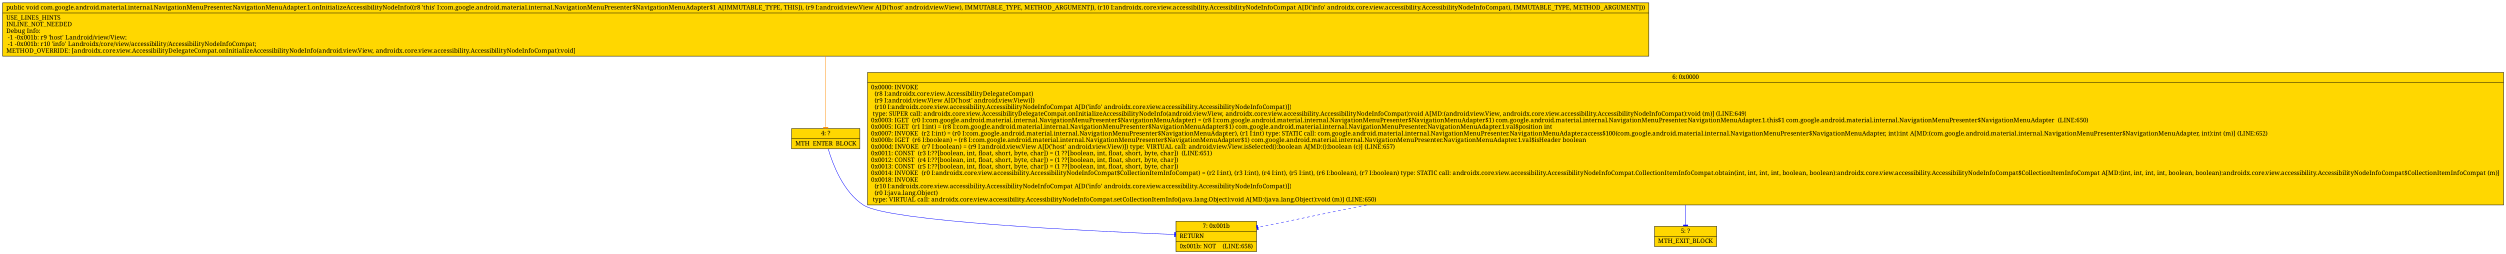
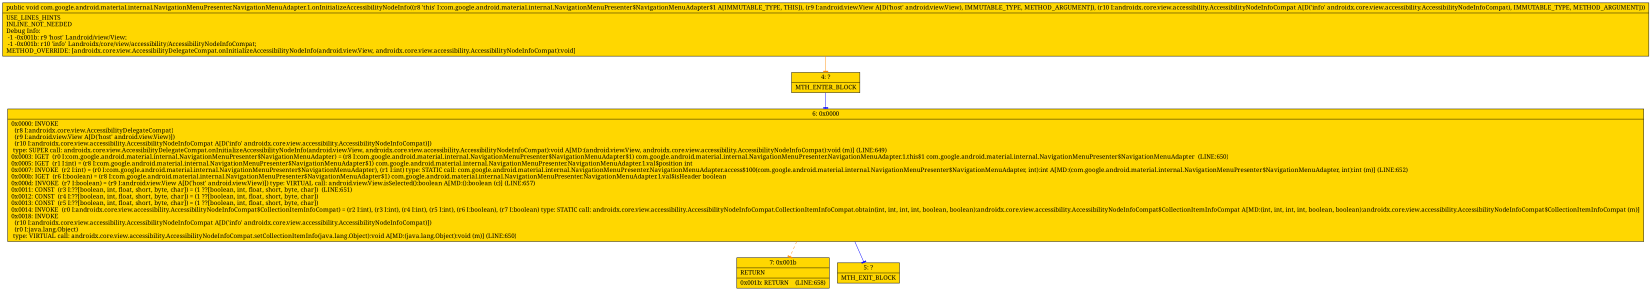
  digraph {
    fontname="Noto Serif"
    node [fillcolor=gold fontname="Noto Serif" shape=record style=filled]
    edge [arrowhead=tee color=blue fontname="Noto Serif" style=solid]
    n1 [label="{4\:\ ?|MTH_ENTER_BLOCK\l}"]
    n2 [label="{6\:\ 0x0000|0x0000: INVOKE  \l  (r8 I:androidx.core.view.AccessibilityDelegateCompat)\l  (r9 I:android.view.View A[D('host' android.view.View)])\l  (r10 I:androidx.core.view.accessibility.AccessibilityNodeInfoCompat A[D('info' androidx.core.view.accessibility.AccessibilityNodeInfoCompat)])\l type: SUPER call: androidx.core.view.AccessibilityDelegateCompat.onInitializeAccessibilityNodeInfo(android.view.View, androidx.core.view.accessibility.AccessibilityNodeInfoCompat):void A[MD:(android.view.View, androidx.core.view.accessibility.AccessibilityNodeInfoCompat):void (m)] (LINE:649)\l0x0003: IGET  (r0 I:com.google.android.material.internal.NavigationMenuPresenter$NavigationMenuAdapter) = (r8 I:com.google.android.material.internal.NavigationMenuPresenter$NavigationMenuAdapter$1) com.google.android.material.internal.NavigationMenuPresenter.NavigationMenuAdapter.1.this$1 com.google.android.material.internal.NavigationMenuPresenter$NavigationMenuAdapter  (LINE:650)\l0x0005: IGET  (r1 I:int) = (r8 I:com.google.android.material.internal.NavigationMenuPresenter$NavigationMenuAdapter$1) com.google.android.material.internal.NavigationMenuPresenter.NavigationMenuAdapter.1.val$position int \l0x0007: INVOKE  (r2 I:int) = (r0 I:com.google.android.material.internal.NavigationMenuPresenter$NavigationMenuAdapter), (r1 I:int) type: STATIC call: com.google.android.material.internal.NavigationMenuPresenter.NavigationMenuAdapter.access$100(com.google.android.material.internal.NavigationMenuPresenter$NavigationMenuAdapter, int):int A[MD:(com.google.android.material.internal.NavigationMenuPresenter$NavigationMenuAdapter, int):int (m)] (LINE:652)\l0x000b: IGET  (r6 I:boolean) = (r8 I:com.google.android.material.internal.NavigationMenuPresenter$NavigationMenuAdapter$1) com.google.android.material.internal.NavigationMenuPresenter.NavigationMenuAdapter.1.val$isHeader boolean \l0x000d: INVOKE  (r7 I:boolean) = (r9 I:android.view.View A[D('host' android.view.View)]) type: VIRTUAL call: android.view.View.isSelected():boolean A[MD:():boolean (c)] (LINE:657)\l0x0011: CONST  (r3 I:??[boolean, int, float, short, byte, char]) = (1 ??[boolean, int, float, short, byte, char])  (LINE:651)\l0x0012: CONST  (r4 I:??[boolean, int, float, short, byte, char]) = (1 ??[boolean, int, float, short, byte, char]) \l0x0013: CONST  (r5 I:??[boolean, int, float, short, byte, char]) = (1 ??[boolean, int, float, short, byte, char]) \l0x0014: INVOKE  (r0 I:androidx.core.view.accessibility.AccessibilityNodeInfoCompat$CollectionItemInfoCompat) = (r2 I:int), (r3 I:int), (r4 I:int), (r5 I:int), (r6 I:boolean), (r7 I:boolean) type: STATIC call: androidx.core.view.accessibility.AccessibilityNodeInfoCompat.CollectionItemInfoCompat.obtain(int, int, int, int, boolean, boolean):androidx.core.view.accessibility.AccessibilityNodeInfoCompat$CollectionItemInfoCompat A[MD:(int, int, int, int, boolean, boolean):androidx.core.view.accessibility.AccessibilityNodeInfoCompat$CollectionItemInfoCompat (m)]\l0x0018: INVOKE  \l  (r10 I:androidx.core.view.accessibility.AccessibilityNodeInfoCompat A[D('info' androidx.core.view.accessibility.AccessibilityNodeInfoCompat)])\l  (r0 I:java.lang.Object)\l type: VIRTUAL call: androidx.core.view.accessibility.AccessibilityNodeInfoCompat.setCollectionItemInfo(java.lang.Object):void A[MD:(java.lang.Object):void (m)] (LINE:650)\l}"]
-   n3 [label="{7\:\ 0x001b|RETURN\l|0x001b: NOT    (LINE:658)\l}"]
+   n3 [label="{7\:\ 0x001b|RETURN\l|0x001b: RETURN    (LINE:658)\l}"]
    n4 [label="{5\:\ ?|MTH_EXIT_BLOCK\l}"]
    n5 [label="{public void com.google.android.material.internal.NavigationMenuPresenter.NavigationMenuAdapter.1.onInitializeAccessibilityNodeInfo((r8 'this' I:com.google.android.material.internal.NavigationMenuPresenter$NavigationMenuAdapter$1 A[IMMUTABLE_TYPE, THIS]), (r9 I:android.view.View A[D('host' android.view.View), IMMUTABLE_TYPE, METHOD_ARGUMENT]), (r10 I:androidx.core.view.accessibility.AccessibilityNodeInfoCompat A[D('info' androidx.core.view.accessibility.AccessibilityNodeInfoCompat), IMMUTABLE_TYPE, METHOD_ARGUMENT]))  | USE_LINES_HINTS\lINLINE_NOT_NEEDED\lDebug Info:\l  \-1 \-0x001b: r9 'host' Landroid\/view\/View;\l  \-1 \-0x001b: r10 'info' Landroidx\/core\/view\/accessibility\/AccessibilityNodeInfoCompat;\lMETHOD_OVERRIDE: [androidx.core.view.AccessibilityDelegateCompat.onInitializeAccessibilityNodeInfo(android.view.View, androidx.core.view.accessibility.AccessibilityNodeInfoCompat):void]\l}"]
-   n1 -> n3
-   n2 -> n3 [style=dashed]
+   n1 -> n2
+   n2 -> n3 [color=darkorange style=dashed]
    n2 -> n4
    n5 -> n1 [color=darkorange]
  }
